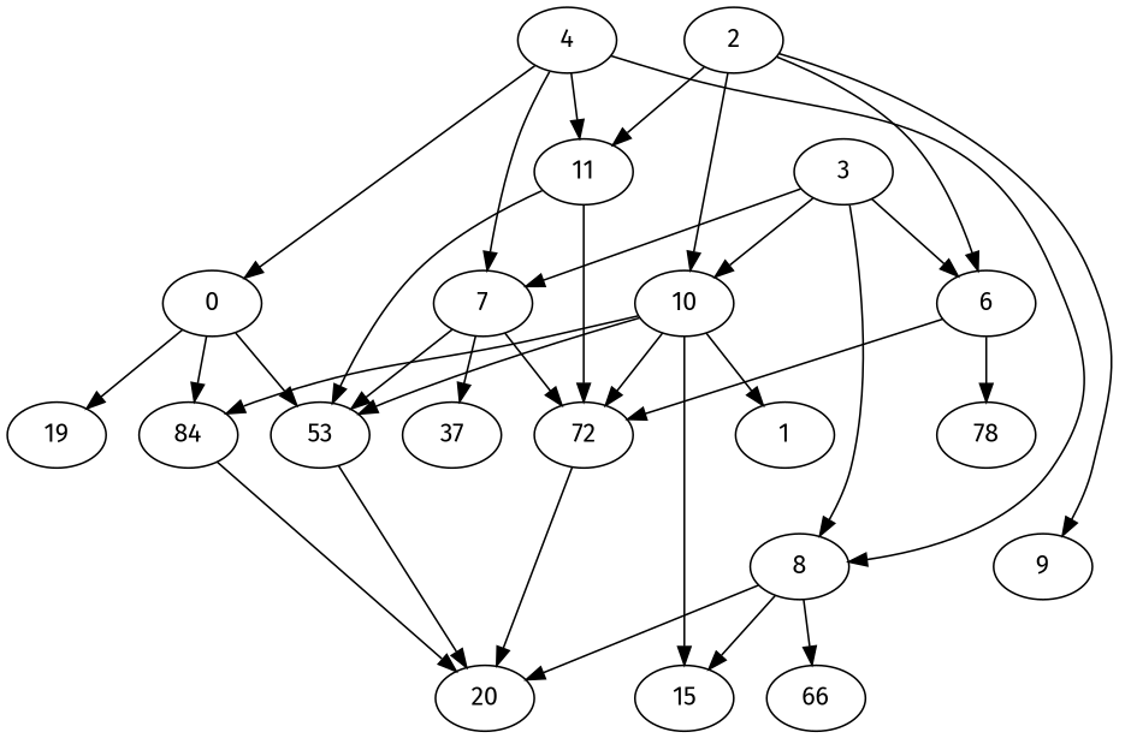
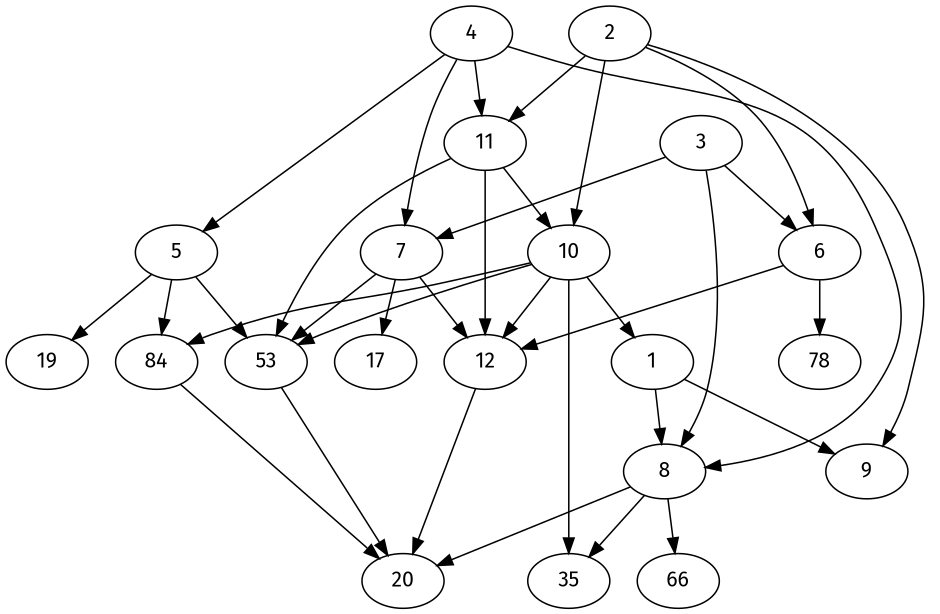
  digraph {
    fontname="Fira Sans"
    node [alpha=0.03 fontname="Fira Sans"]
    edge [fontname="Fira Sans"]
    1 [alpha=0.05 expect_size=14892032]
    8 [alpha=0.01 expect_size=13205504]
    9 [alpha=0.09 expect_size=12595200]
-   15 [alpha=0.05 expect_size=11788288]
+   15 [alpha=0.05 expect_size=11788288 label=35]
    n5 [expect_size=13553664 label=66]
    20 [alpha=0.17 expect_size=25629696]
    10 [alpha=0.08 expect_size=20950016]
    n8 [alpha=0.11 expect_size=16992256 label=53]
    n9 [alpha=0.02 expect_size=11651072 label=84]
-   12 [expect_size=10619904 label=72]
+   12 [expect_size=10619904]
    2 [expect_size=28307456]
    6 [alpha=0.12 expect_size=46660608]
    11 [alpha=0.00 expect_size=46581760]
    n14 [alpha=0.11 expect_size=49571840 label=78]
    3 [alpha=0.18 expect_size=21370880]
    7 [expect_size=6855680]
-   17 [alpha=0.14 expect_size=42059776 label=37]
+   17 [alpha=0.14 expect_size=42059776]
    4 [alpha=0.00 expect_size=52188160]
-   5 [alpha=0.01 expect_size=32958464 label=0]
+   5 [alpha=0.01 expect_size=32958464]
    19 [alpha=0.17 expect_size=5308416]
+   1 -> 8
+   1 -> 9
    8 -> 15
    8 -> n5
    8 -> 20
    10 -> 1
    10 -> 15
    10 -> n8
    10 -> n9
    10 -> 12
    n8 -> 20
    n9 -> 20
    12 -> 20
    2 -> 9
    2 -> 10
    2 -> 6
    2 -> 11
    6 -> 12
    6 -> n14
    11 -> n8
    11 -> 12
    3 -> 8
-   3 -> 10
+   11 -> 10
    3 -> 6
    3 -> 7
    7 -> n8
    7 -> 12
    7 -> 17
    4 -> 8
    4 -> 11
    4 -> 7
    4 -> 5
    5 -> n8
    5 -> n9
    5 -> 19
  }
